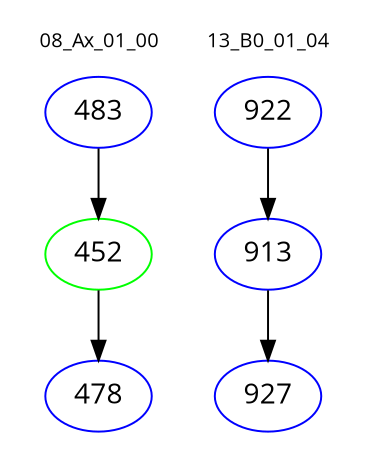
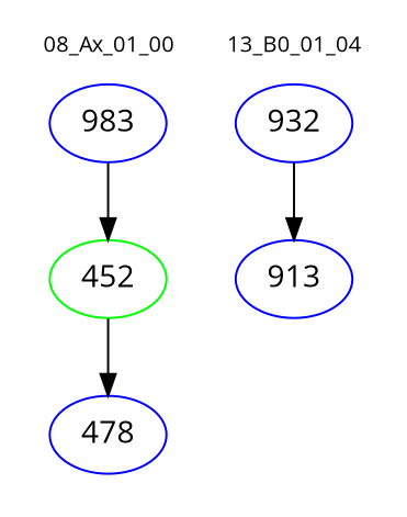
  digraph {
    fontname="Open Sans"
    node [color=blue fontname="Open Sans"]
    edge [color=black fontname="Open Sans"]
-   n1 [label=483]
+   n1 [label=983]
    n2 [color=green label=452]
    n3 [label=478]
-   n4 [label=922]
+   n4 [label=932]
    n5 [label=913]
-   n6 [label=927]
    subgraph cluster_1 {
      color=white
      fontsize=10
      label="08_Ax_01_00"
      n1
      n2
      n3
    }
    subgraph cluster_2 {
      color=white
      fontsize=10
      label="13_B0_01_04"
      n4
      n5
-     n6
    }
    n1 -> n2
    n2 -> n3
    n4 -> n5
-   n5 -> n6
  }
